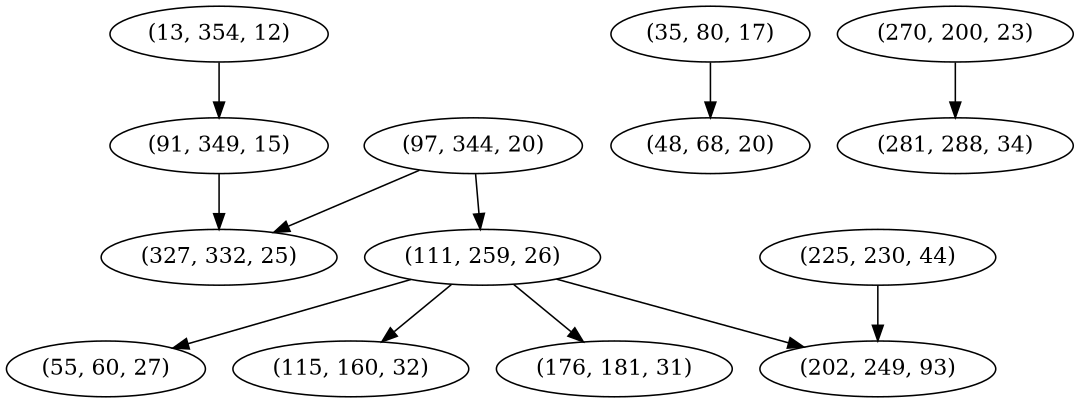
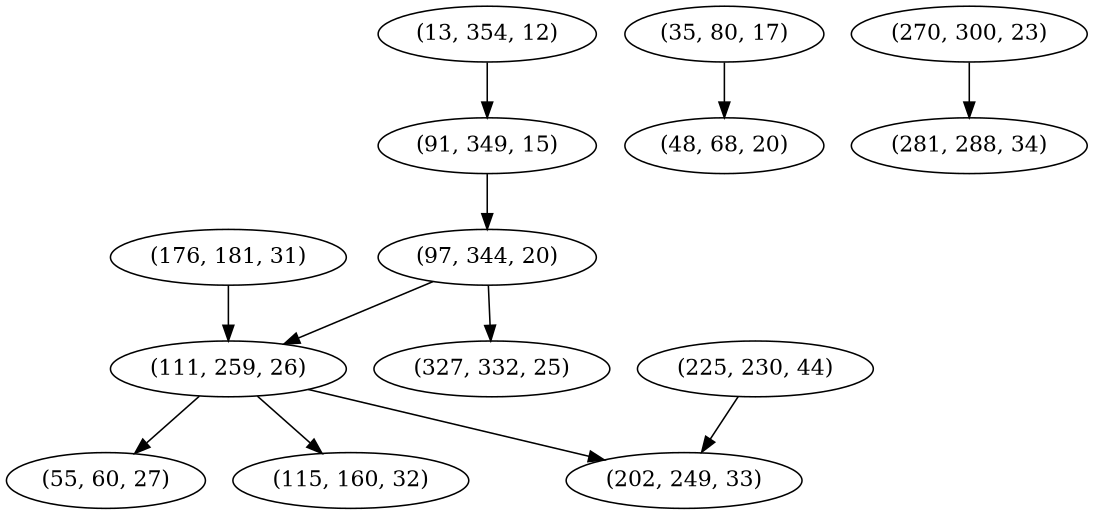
  digraph {
    "(13, 354, 12)"
    "(91, 349, 15)"
    "(35, 80, 17)"
    "(48, 68, 20)"
    "(97, 344, 20)"
    "(111, 259, 26)"
    "(327, 332, 25)"
    "(55, 60, 27)"
    n9 [label="(115, 160, 32)"]
    "(176, 181, 31)"
-   "(202, 249, 33)" [label="(202, 249, 93)"]
-   "(270, 300, 23)" [label="(270, 200, 23)"]
+   "(202, 249, 33)"
+   "(270, 300, 23)"
    "(281, 288, 34)"
    "(225, 230, 44)"
    "(13, 354, 12)" -> "(91, 349, 15)"
-   "(91, 349, 15)" -> "(327, 332, 25)"
+   "(91, 349, 15)" -> "(97, 344, 20)"
    "(35, 80, 17)" -> "(48, 68, 20)"
    "(97, 344, 20)" -> "(111, 259, 26)"
    "(97, 344, 20)" -> "(327, 332, 25)"
    "(111, 259, 26)" -> "(55, 60, 27)"
    "(111, 259, 26)" -> n9
-   "(111, 259, 26)" -> "(176, 181, 31)"
+   "(176, 181, 31)" -> "(111, 259, 26)"
    "(111, 259, 26)" -> "(202, 249, 33)"
    "(270, 300, 23)" -> "(281, 288, 34)"
    "(225, 230, 44)" -> "(202, 249, 33)"
  }
